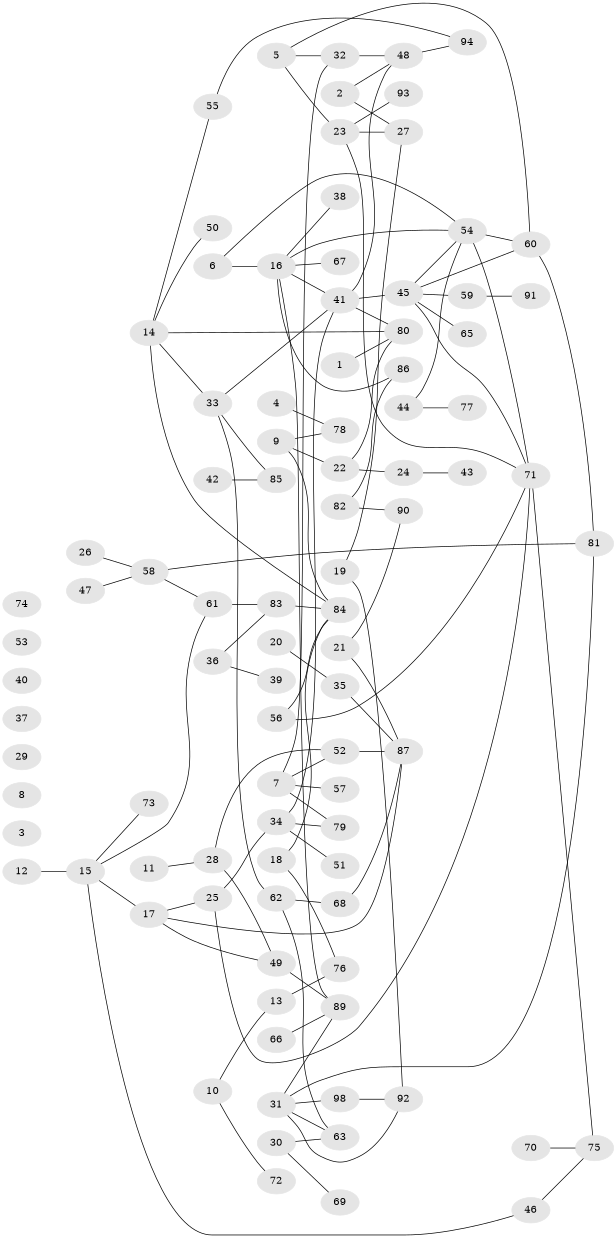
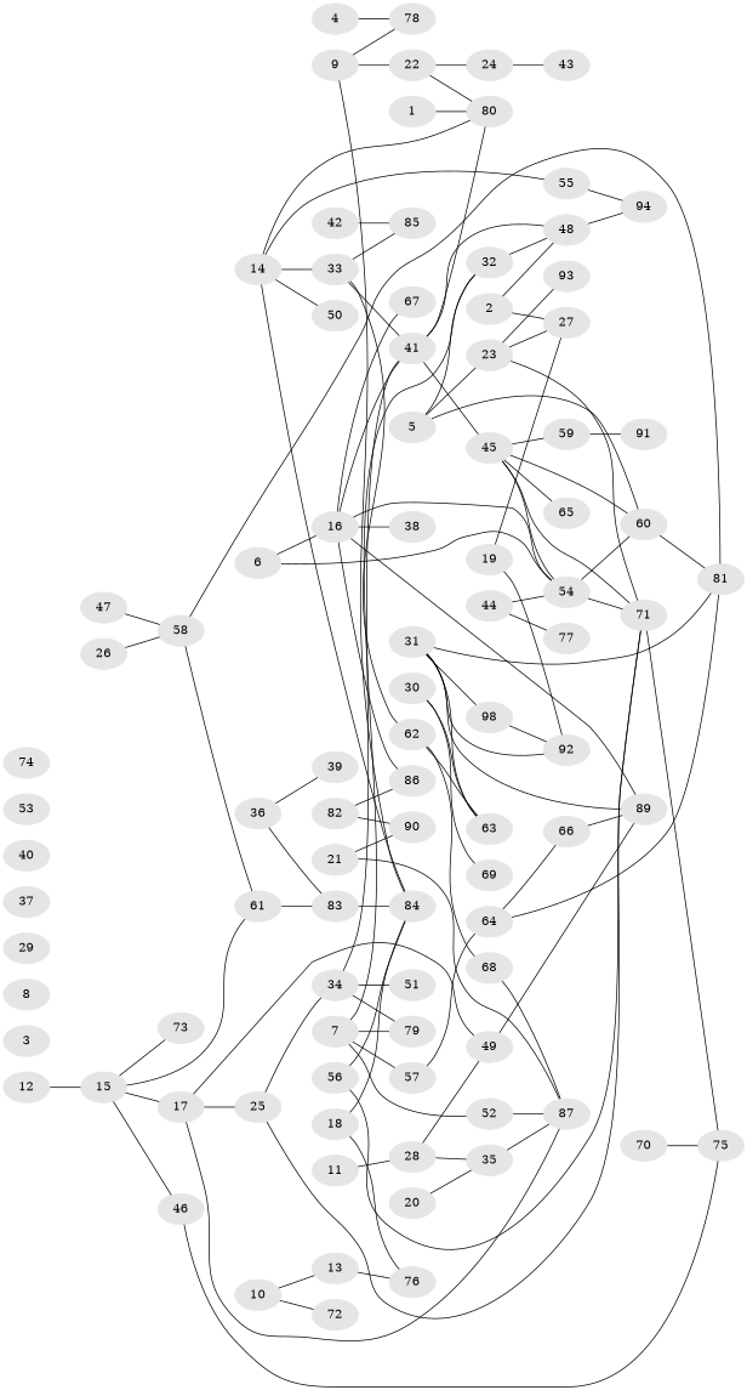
  graph {
    rankdir=LR
    node [color=gray90 style=filled]
    1
    80
    2
    27
    48
    94
    3
    4
    78
    5
    23
    32
    60
    71
    93
    81
    6
    16
    54
    38
    41
    67
    86
    89
    7
    52
    57
    79
    87
+   64
    8
    9
    84
    22
    24
    10
    13
    72
    76
    11
    28
    49
    12
    15
    17
    46
    61
    73
    14
    33
    50
    55
    62
    85
    25
    75
    83
    45
    34
    18
    19
    92
    20
    35
    21
    90
    43
    51
    26
    58
    29
    30
    63
    69
    31
    n76 [label=98]
    68
    36
    39
    37
    40
    59
    65
    42
    44
    77
    91
    47
    53
    56
    66
    70
    74
    82
    1 -- 80
    2 -- 27
    2 -- 48
    48 -- 94
    4 -- 78
    5 -- 23
    5 -- 32
    5 -- 60
    23 -- 27
    23 -- 71
    23 -- 93
    32 -- 48
    60 -- 81
    71 -- 75
    6 -- 16
    6 -- 54
    16 -- 54
    16 -- 38
    16 -- 41
    16 -- 67
    16 -- 86
    16 -- 89
    54 -- 60
    54 -- 71
    41 -- 80
    41 -- 48
    41 -- 45
    7 -- 32
    7 -- 52
    7 -- 57
    7 -- 79
    52 -- 87
+   57 -- 64
+   64 -- 81
+   64 -- 66
    9 -- 78
    9 -- 84
    9 -- 22
    22 -- 80
    22 -- 24
    24 -- 43
    10 -- 13
    10 -- 72
    13 -- 76
    11 -- 28
-   28 -- 52
+   28 -- 35
    28 -- 49
    49 -- 89
    12 -- 15
    15 -- 17
    15 -- 46
    15 -- 61
    15 -- 73
    17 -- 87
    17 -- 49
    17 -- 25
    46 -- 75
    61 -- 83
    14 -- 80
    14 -- 84
    14 -- 33
    14 -- 50
    14 -- 55
    33 -- 41
    33 -- 62
    33 -- 85
    55 -- 94
    62 -- 63
    62 -- 68
    25 -- 71
    25 -- 34
    83 -- 84
    45 -- 60
    45 -- 71
    45 -- 54
    45 -- 59
    45 -- 65
    34 -- 41
    34 -- 79
    34 -- 51
    18 -- 84
    18 -- 76
    19 -- 27
    19 -- 92
    20 -- 35
    35 -- 87
    21 -- 87
    21 -- 90
    26 -- 58
    58 -- 81
    58 -- 61
    30 -- 63
    30 -- 69
    31 -- 81
    31 -- 89
    31 -- 92
    31 -- 63
    31 -- n76
    n76 -- 92
    68 -- 87
    36 -- 83
    36 -- 39
    59 -- 91
    42 -- 85
    44 -- 54
    44 -- 77
    47 -- 58
    56 -- 71
    56 -- 84
    66 -- 89
    70 -- 75
    82 -- 86
    82 -- 90
  }
